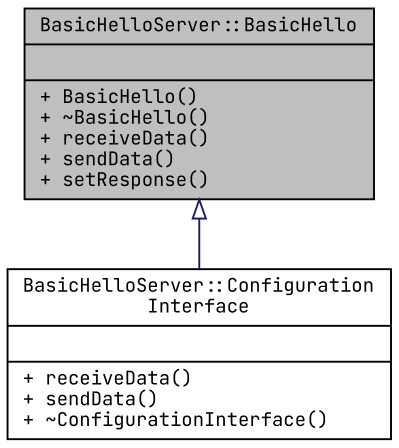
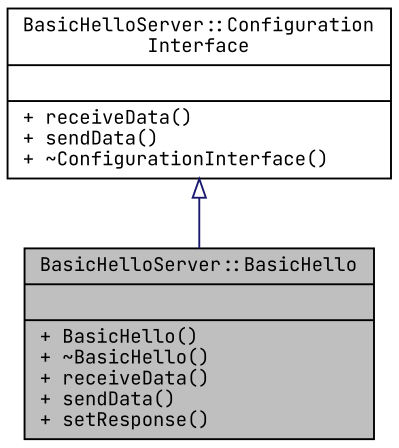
  digraph {
    fontname="JetBrains Mono"
    node [color=black fontname="JetBrains Mono" fontsize=10 shape=record style=filled]
    n1 [fillcolor=grey75 fontcolor=black height=0.2 label="{BasicHelloServer::BasicHello\n||+ BasicHello()\l+ ~BasicHello()\l+ receiveData()\l+ sendData()\l+ setResponse()\l}" width=0.4]
    n2 [fillcolor=white height=0.2 label="{BasicHelloServer::Configuration\lInterface\n||+ receiveData()\l+ sendData()\l+ ~ConfigurationInterface()\l}" width=0.4]
-   n1 -> n2 [arrowtail=onormal color=midnightblue dir=back fontname="JetBrains Mono" fontsize=10 labelfontname=Helvetica labelfontsize=10 style=solid]
+   n2 -> n1 [arrowtail=onormal color=midnightblue dir=back fontname="JetBrains Mono" fontsize=10 labelfontname=Helvetica labelfontsize=10 style=solid]
  }
